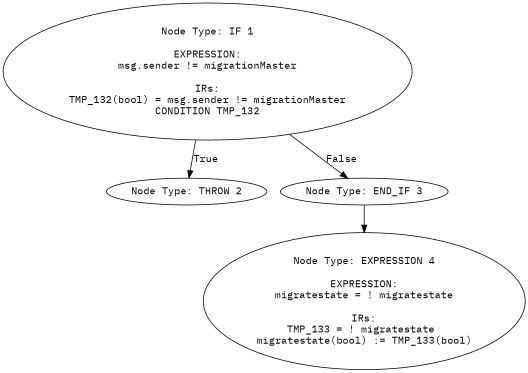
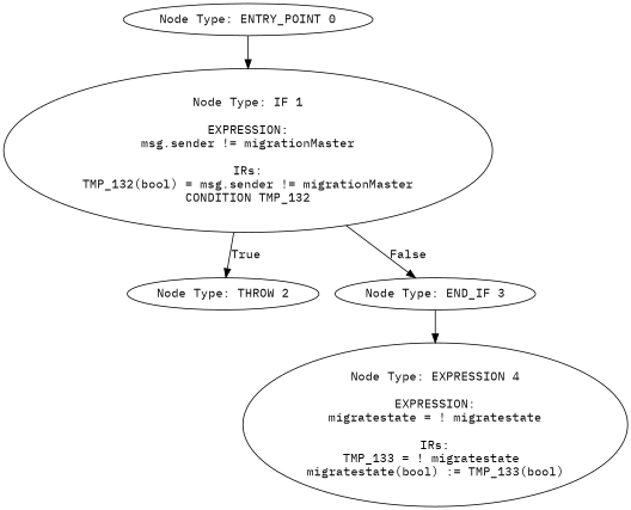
  digraph {
    fontname="IBM Plex Mono"
    node [fontname="IBM Plex Mono"]
    edge [fontname="IBM Plex Mono"]
+   n1 [label="Node Type: ENTRY_POINT 0\n"]
    n2 [label="Node Type: IF 1\n\nEXPRESSION:\nmsg.sender != migrationMaster\n\nIRs:\nTMP_132(bool) = msg.sender != migrationMaster\nCONDITION TMP_132"]
    n3 [label="Node Type: THROW 2\n"]
    n4 [label="Node Type: END_IF 3\n"]
    n5 [label="Node Type: EXPRESSION 4\n\nEXPRESSION:\nmigratestate = ! migratestate\n\nIRs:\nTMP_133 = ! migratestate \nmigratestate(bool) := TMP_133(bool)"]
+   n1 -> n2
    n2 -> n3 [label=True]
    n2 -> n4 [label=False]
    n4 -> n5
  }
